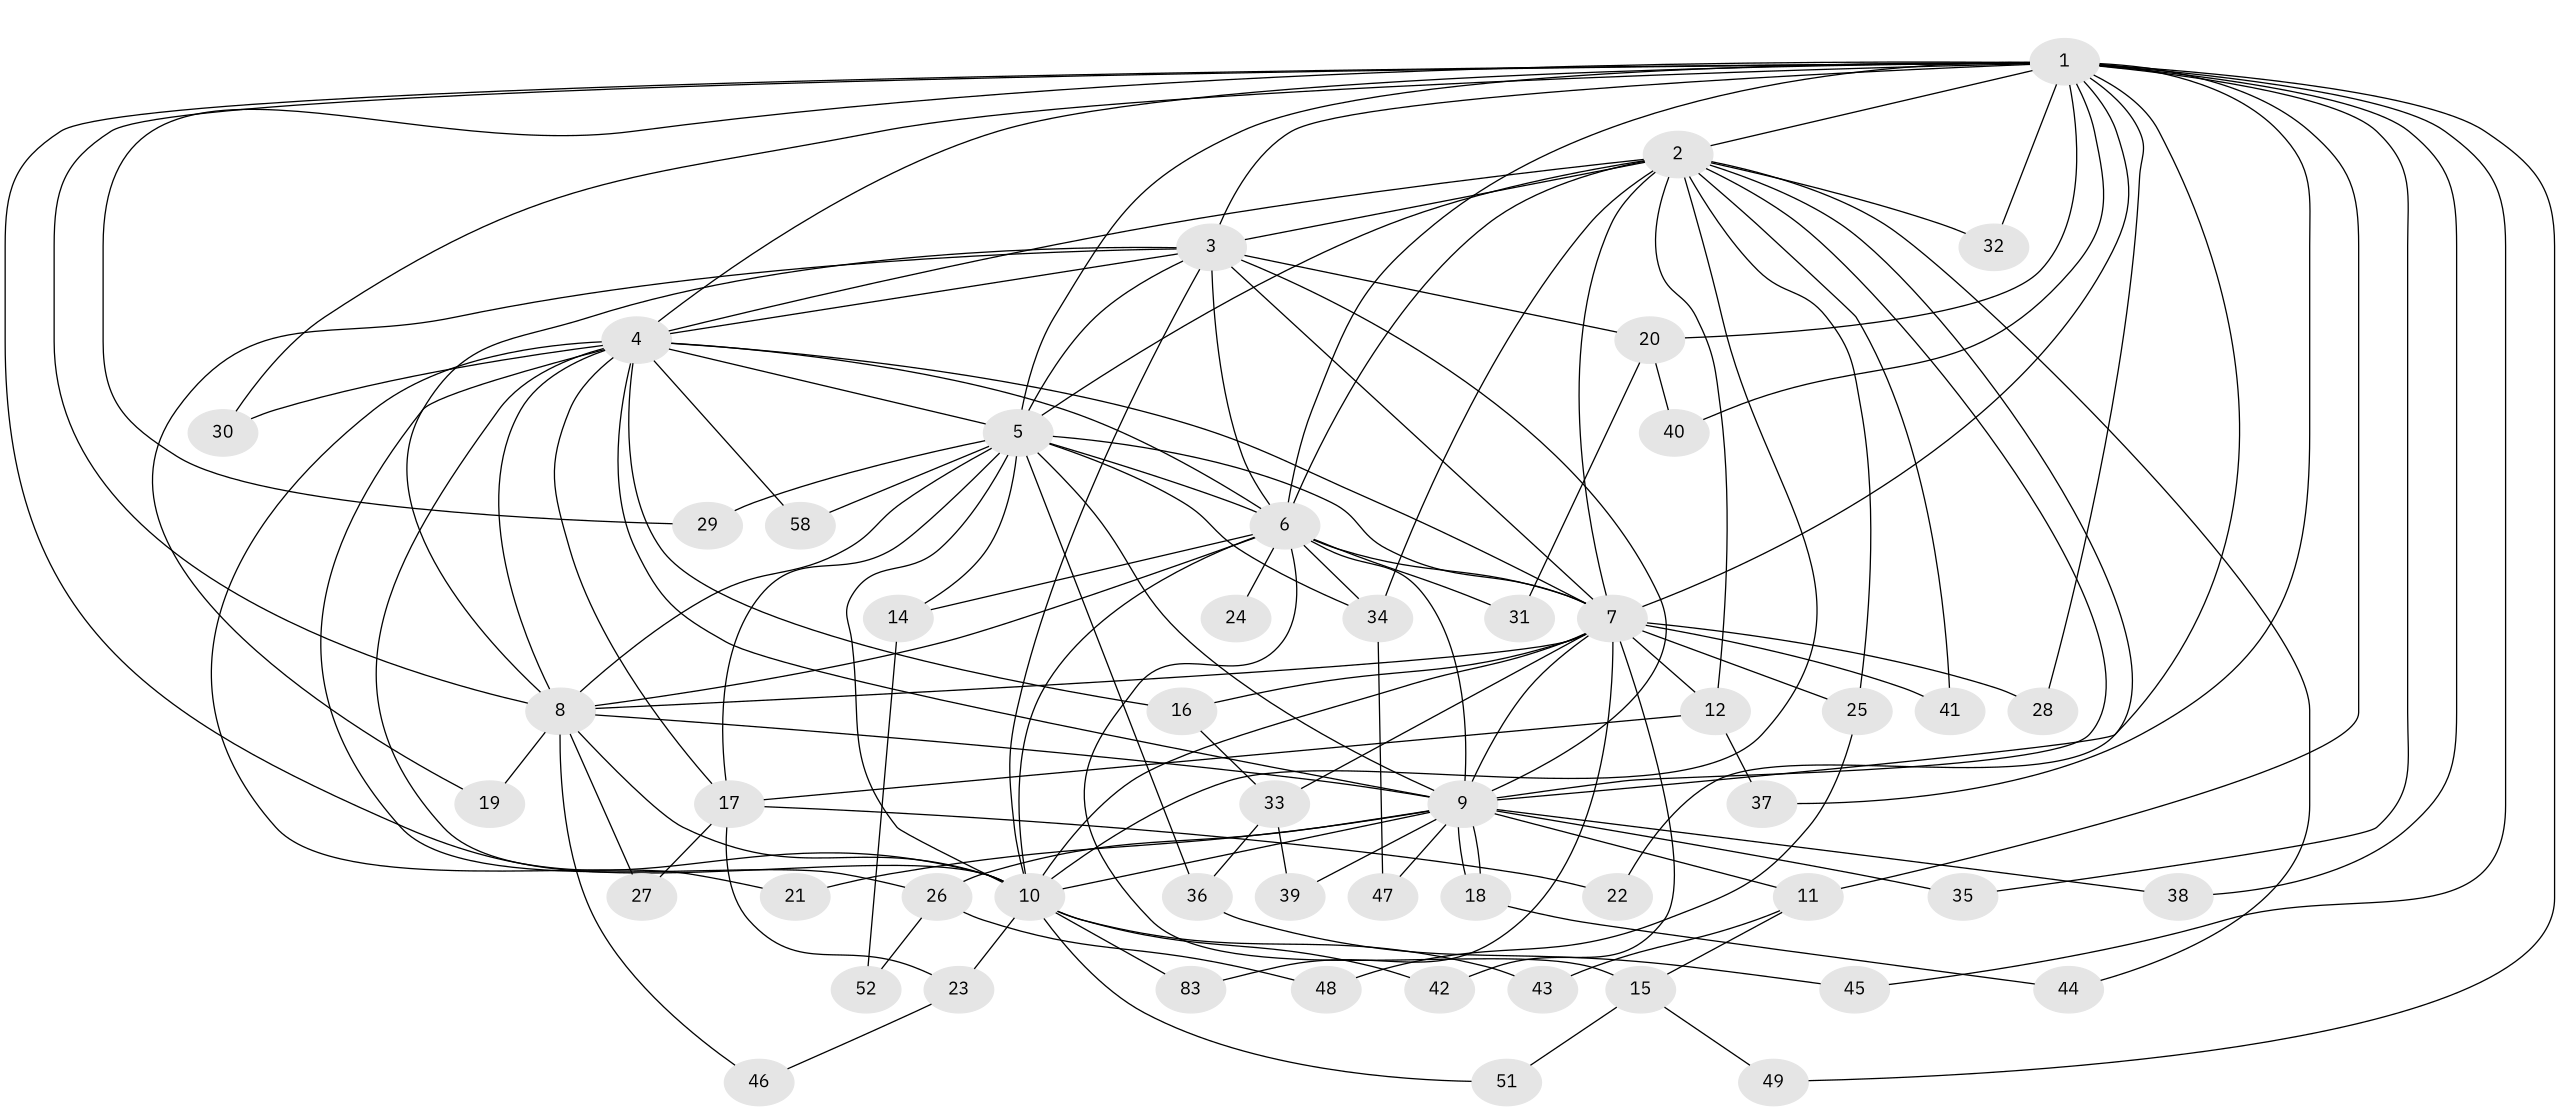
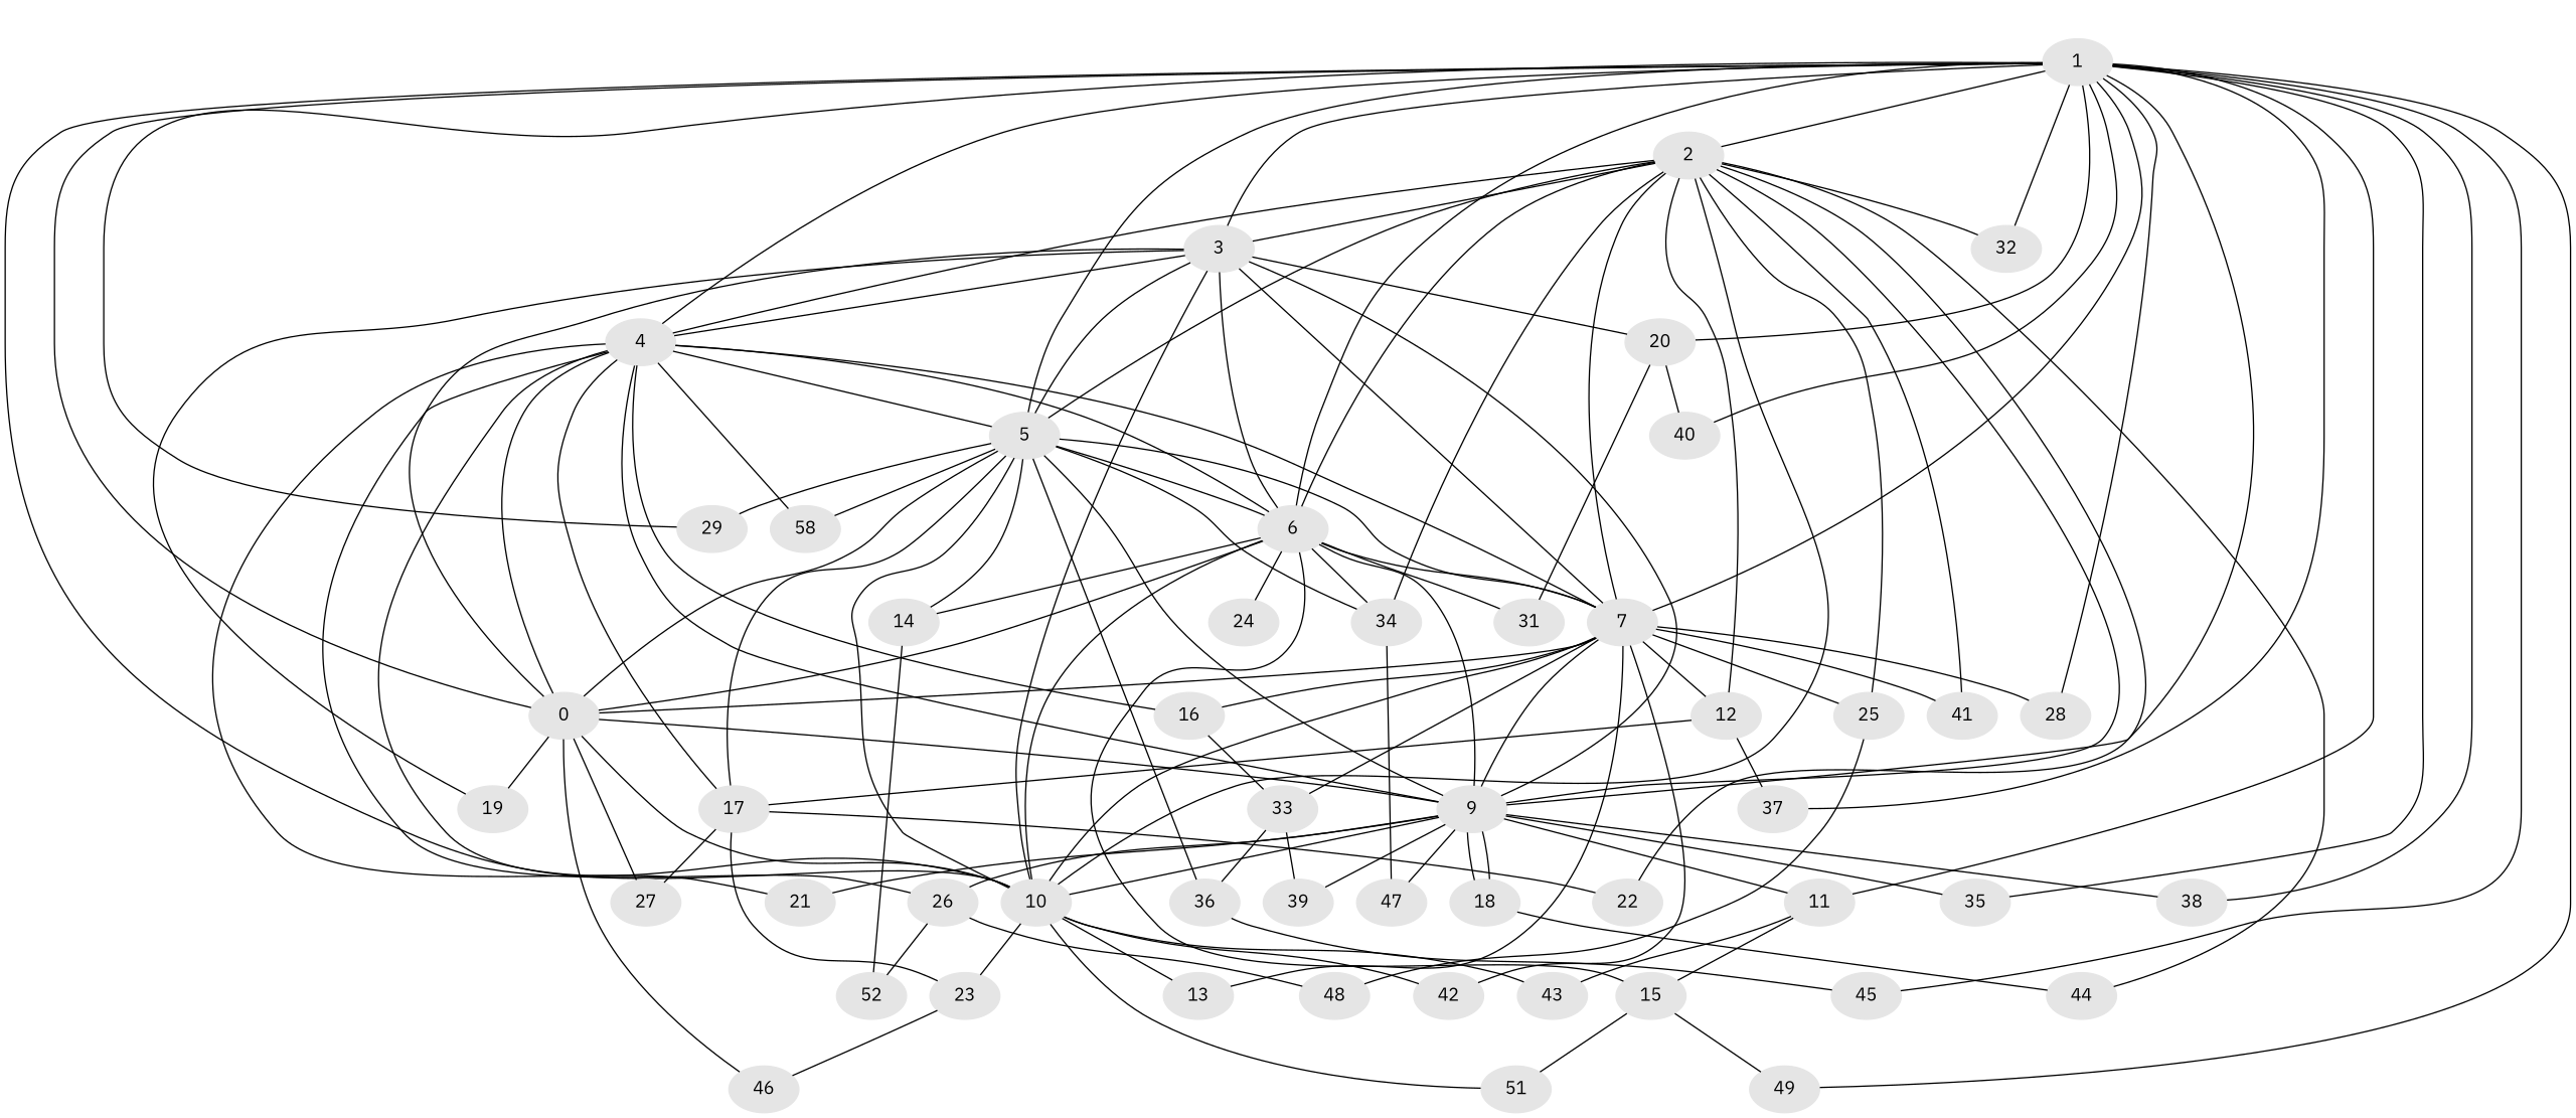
  graph {
    fontname="IBM Plex Sans"
    node [color=gray90 fontname="IBM Plex Sans" style=filled]
    edge [fontname="IBM Plex Sans"]
    1
    2
    3
    4
    5
    6
    7
-   8
+   8 [label=0]
    9
    10
    11
    20
    28
    29
-   30
    32
    35
    37
    38
    40
    45
    49
    12
    22
    25
    41
    44
    34
    19
    16
    21
    26
    n33 [label=58]
    17
    14
    36
    24
    15
    31
-   13 [label=83]
+   13
    33
    42
    27
    46
    18
    39
    47
    23
    43
    51
    48
    52
    1 -- 2
    1 -- 3
    1 -- 4
    1 -- 5
    1 -- 6
    1 -- 7
    1 -- 8
    1 -- 9
    1 -- 10
    1 -- 11
    1 -- 20
    1 -- 28
    1 -- 29
-   1 -- 30
    1 -- 32
    1 -- 35
    1 -- 37
    1 -- 38
    1 -- 40
    1 -- 45
    1 -- 49
    2 -- 3
    2 -- 4
    2 -- 5
    2 -- 6
    2 -- 7
    2 -- 9
    2 -- 10
    2 -- 32
    2 -- 12
    2 -- 22
    2 -- 25
    2 -- 41
    2 -- 44
    2 -- 34
    3 -- 4
    3 -- 5
    3 -- 6
    3 -- 7
    3 -- 8
    3 -- 9
    3 -- 10
    3 -- 20
    3 -- 19
    4 -- 5
    4 -- 6
    4 -- 7
    4 -- 8
    4 -- 9
    4 -- 10
-   4 -- 30
    4 -- 16
    4 -- 21
    4 -- 26
    4 -- n33
    4 -- 17
    5 -- 6
    5 -- 7
    5 -- 8
    5 -- 9
    5 -- 10
    5 -- 29
    5 -- 34
    5 -- n33
    5 -- 17
    5 -- 14
    5 -- 36
    6 -- 7
    6 -- 8
    6 -- 9
    6 -- 10
    6 -- 34
    6 -- 14
    6 -- 24
    6 -- 15
    6 -- 31
    7 -- 8
    7 -- 9
    7 -- 10
    7 -- 28
    7 -- 12
    7 -- 25
    7 -- 41
    7 -- 16
    7 -- 13
    7 -- 33
    7 -- 42
    8 -- 9
    8 -- 10
    8 -- 19
    8 -- 27
    8 -- 46
    9 -- 10
    9 -- 11
    9 -- 35
    9 -- 38
    9 -- 21
    9 -- 26
    9 -- 18
    9 -- 18
    9 -- 39
    9 -- 47
    10 -- 13
    10 -- 42
    10 -- 23
    10 -- 43
    10 -- 51
    11 -- 15
    11 -- 43
    20 -- 40
    20 -- 31
    12 -- 37
    12 -- 17
    25 -- 48
    34 -- 47
    16 -- 33
    26 -- 48
    26 -- 52
    17 -- 22
    17 -- 27
    17 -- 23
    14 -- 52
    36 -- 45
    15 -- 49
    15 -- 51
    33 -- 36
    33 -- 39
    18 -- 44
    23 -- 46
  }
